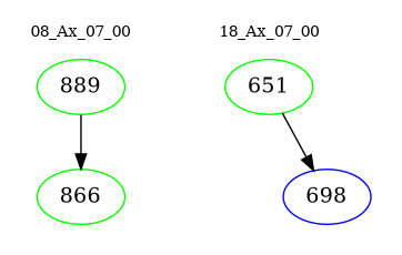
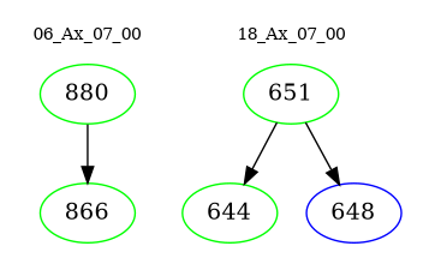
  digraph {
    node [color=green]
    edge [color=black]
-   n1 [label=889]
+   n1 [label=880]
    n2 [label=866]
    n3 [label=651]
-   n5 [color=blue label=698]
+   n4 [label=644]
+   n5 [color=blue label=648]
    subgraph cluster_1 {
      color=white
      fontsize=10
-     label="08_Ax_07_00"
+     label="06_Ax_07_00"
      n1
      n2
    }
    subgraph cluster_2 {
      color=white
      fontsize=10
      label="18_Ax_07_00"
      n3
+     n4
      n5
    }
    n1 -> n2
+   n3 -> n4
    n3 -> n5
  }
